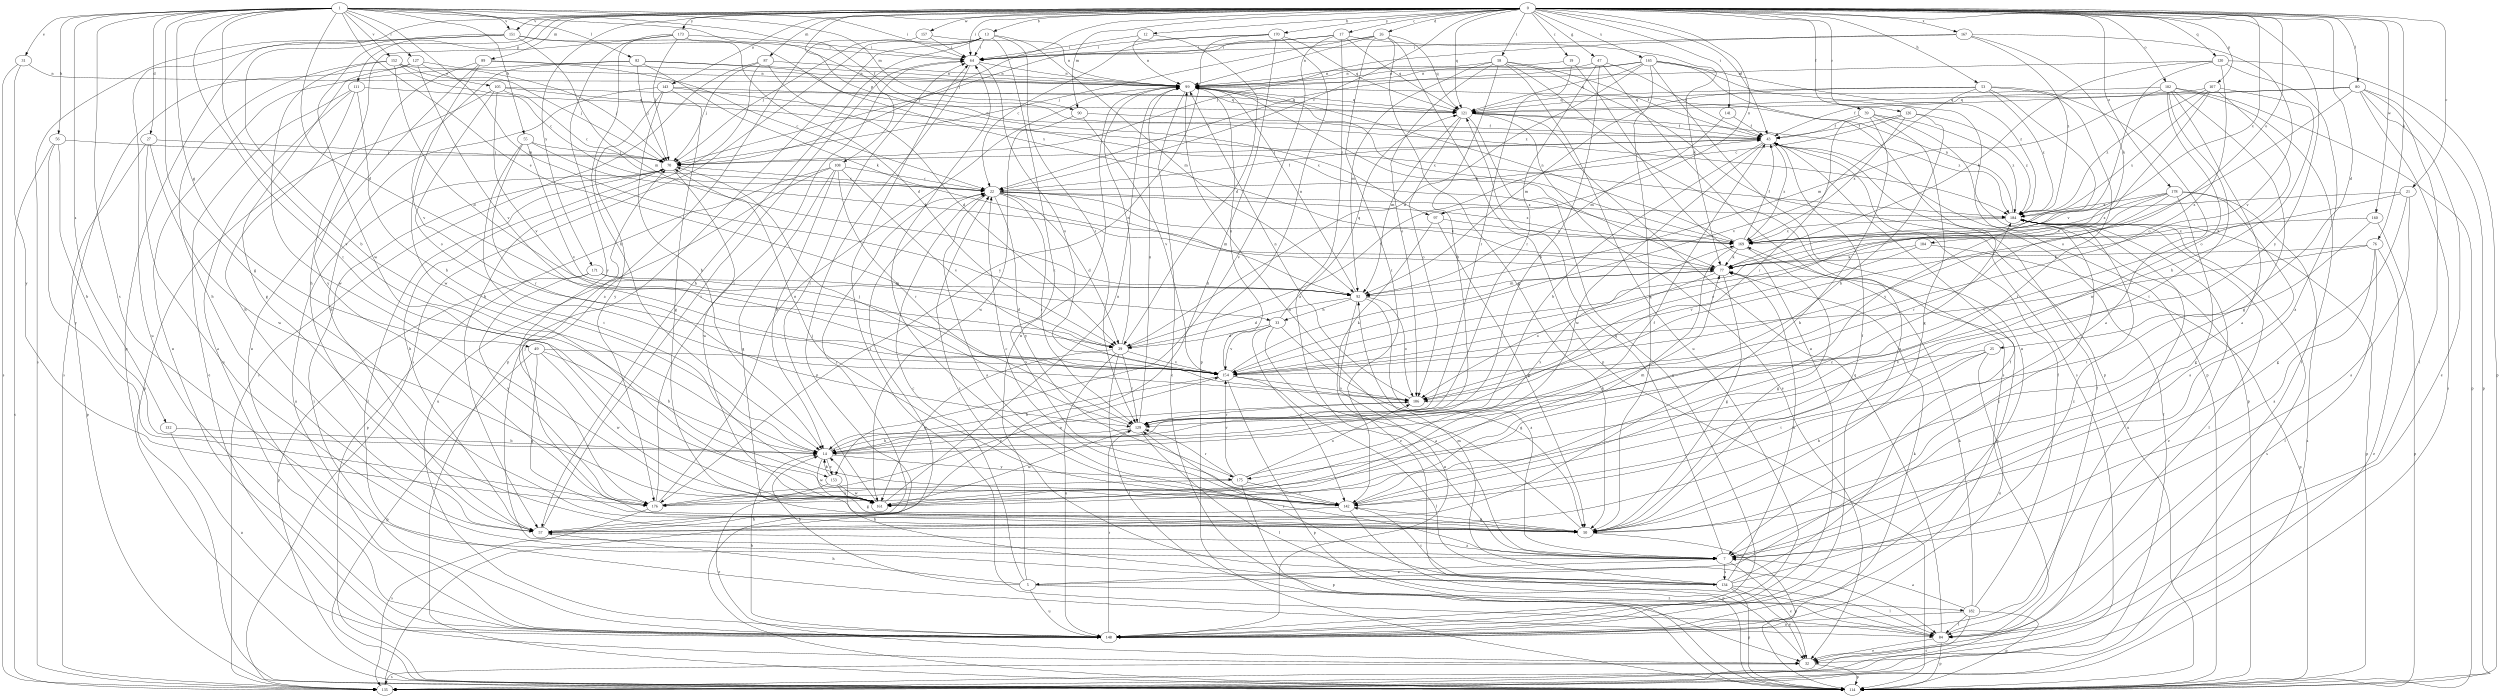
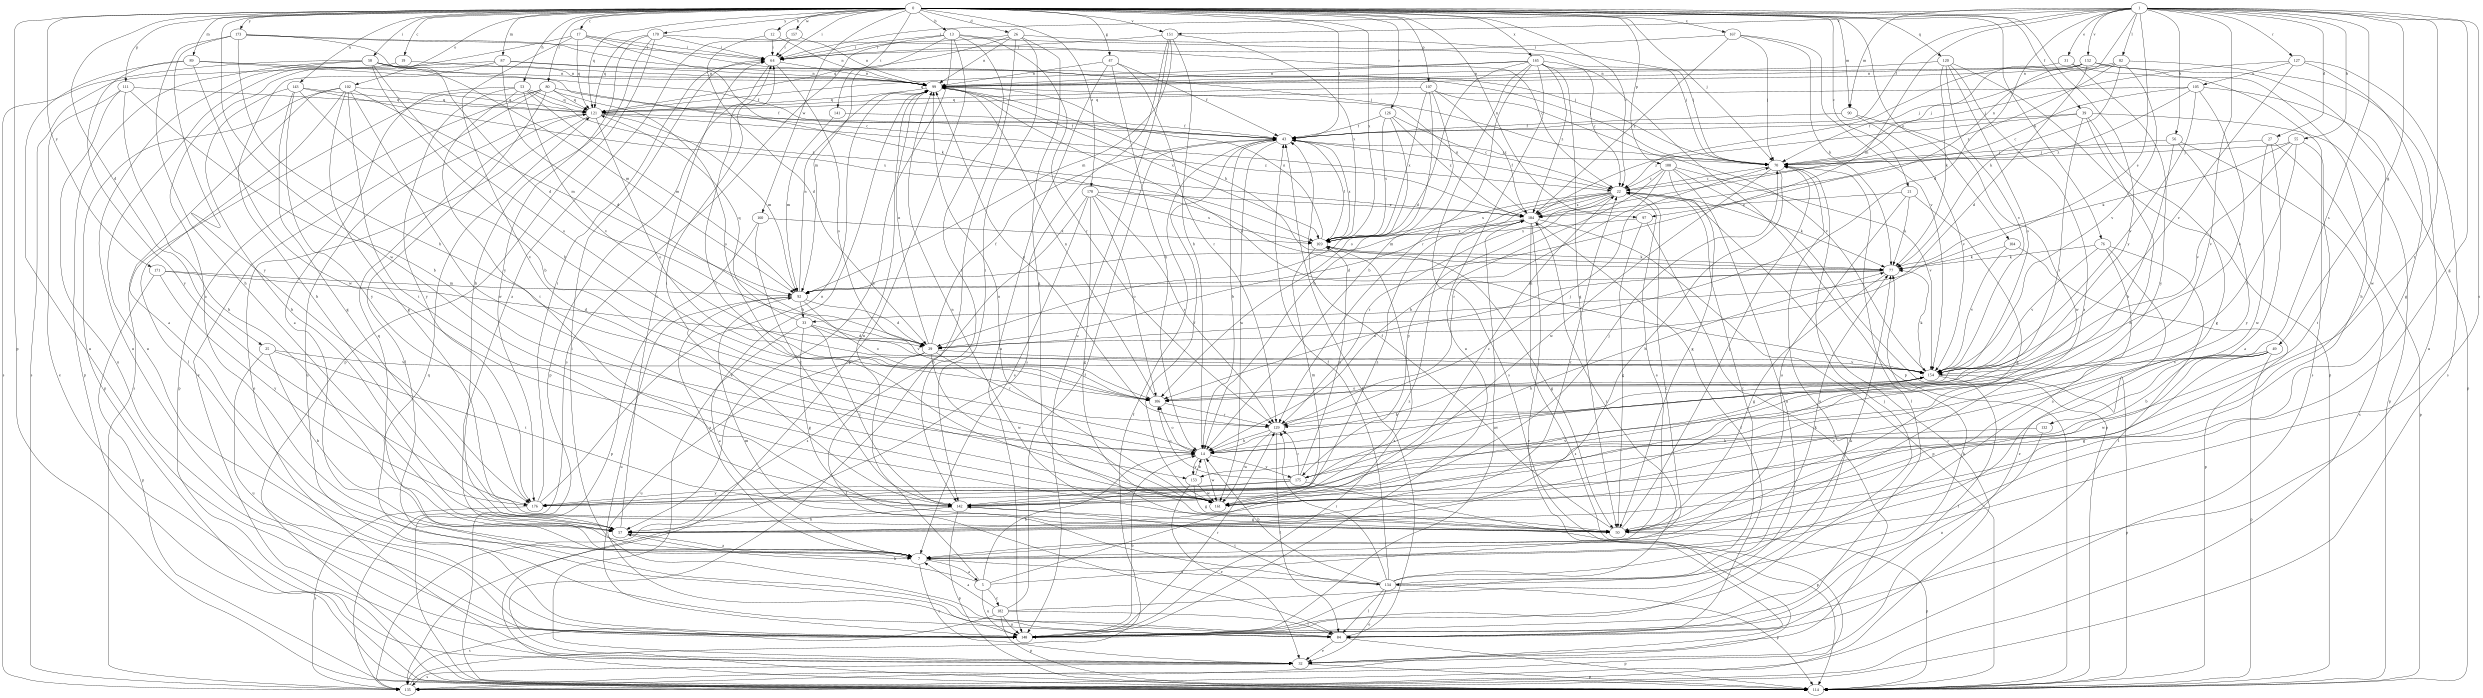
  strict digraph {
    fontname="Liberation Serif"
    node [fontname="Liberation Serif"]
    edge [fontname="Liberation Serif"]
    0
    12
    13
    17
    19
    21
    22
    25
    26
    39
    43
    47
    53
    58
    64
    70
    76
    80
    87
    89
    90
    97
    102
    104
    107
    108
    111
    114
    120
    121
    126
    141
    143
    151
    157
    160
    161
    165
    167
    169
    170
    171
    173
    175
    178
    29
    99
    92
    142
    57
    129
    135
    153
    7
    77
    148
    50
    184
    154
    14
    176
    106
    84
    n64 [label=32]
    1
    27
    31
    33
    49
    55
    56
    82
    127
    132
    134
    152
    105
    5
    182
    0 -> 12 [label=b]
    0 -> 13 [label=b]
    0 -> 17 [label=c]
    0 -> 19 [label=c]
    0 -> 21 [label=c]
    0 -> 22 [label=c]
    0 -> 25 [label=d]
    0 -> 26 [label=d]
    0 -> 39 [label=f]
    0 -> 43 [label=f]
    0 -> 47 [label=g]
    0 -> 53 [label=h]
    0 -> 58 [label=i]
    0 -> 64 [label=i]
    0 -> 70 [label=j]
    0 -> 76 [label=k]
    0 -> 80 [label=l]
    0 -> 87 [label=m]
    0 -> 89 [label=m]
    0 -> 90 [label=m]
    0 -> 97 [label=n]
    0 -> 102 [label=o]
    0 -> 104 [label=o]
    0 -> 107 [label=p]
    0 -> 108 [label=p]
    0 -> 111 [label=p]
    0 -> 114 [label=p]
    0 -> 120 [label=q]
    0 -> 121 [label=q]
    0 -> 126 [label=r]
    0 -> 141 [label=t]
    0 -> 143 [label=u]
    0 -> 151 [label=v]
    0 -> 157 [label=w]
    0 -> 160 [label=w]
    0 -> 161 [label=w]
    0 -> 165 [label=x]
    0 -> 167 [label=x]
    0 -> 169 [label=x]
    0 -> 170 [label=y]
    0 -> 171 [label=y]
    0 -> 173 [label=y]
    0 -> 175 [label=y]
    0 -> 178 [label=z]
    12 -> 64 [label=i]
    12 -> 29 [label=d]
    12 -> 99 [label=n]
    13 -> 64 [label=i]
    13 -> 70 [label=j]
    13 -> 114 [label=p]
    13 -> 92 [label=m]
    13 -> 142 [label=t]
    13 -> 57 [label=h]
    13 -> 129 [label=r]
    13 -> 135 [label=s]
    17 -> 64 [label=i]
    17 -> 70 [label=j]
    17 -> 121 [label=q]
    17 -> 153 [label=v]
    17 -> 7 [label=a]
    17 -> 77 [label=k]
    19 -> 99 [label=n]
-   19 -> 129 [label=r]
+   165 -> 129 [label=r]
    19 -> 148 [label=u]
    21 -> 7 [label=a]
    21 -> 77 [label=k]
    21 -> 50 [label=g]
    21 -> 184 [label=z]
    22 -> 43 [label=f]
    22 -> 169 [label=x]
    22 -> 175 [label=y]
    22 -> 29 [label=d]
    22 -> 92 [label=m]
    22 -> 129 [label=r]
    22 -> 7 [label=a]
    22 -> 77 [label=k]
    22 -> 184 [label=z]
    25 -> 142 [label=t]
    25 -> 57 [label=h]
    25 -> 148 [label=u]
    25 -> 154 [label=v]
    26 -> 64 [label=i]
    26 -> 70 [label=j]
    26 -> 114 [label=p]
    26 -> 121 [label=q]
    26 -> 99 [label=n]
    26 -> 142 [label=t]
    26 -> 50 [label=g]
    39 -> 43 [label=f]
    39 -> 114 [label=p]
    39 -> 57 [label=h]
    39 -> 129 [label=r]
    39 -> 50 [label=g]
    39 -> 184 [label=z]
    43 -> 70 [label=j]
    43 -> 161 [label=w]
    43 -> 169 [label=x]
    43 -> 14 [label=b]
    47 -> 43 [label=f]
    47 -> 99 [label=n]
    47 -> 129 [label=r]
    47 -> 148 [label=u]
    47 -> 14 [label=b]
    53 -> 121 [label=q]
    53 -> 92 [label=m]
    53 -> 142 [label=t]
    53 -> 7 [label=a]
    53 -> 184 [label=z]
    53 -> 154 [label=v]
    53 -> 176 [label=y]
    58 -> 43 [label=f]
    58 -> 114 [label=p]
    58 -> 99 [label=n]
    58 -> 92 [label=m]
    58 -> 135 [label=s]
    58 -> 148 [label=u]
    58 -> 14 [label=b]
    58 -> 106 [label=o]
    64 -> 114 [label=p]
    64 -> 99 [label=n]
    64 -> 106 [label=o]
    70 -> 22 [label=c]
    70 -> 161 [label=w]
    70 -> 57 [label=h]
    70 -> 148 [label=u]
    70 -> 84 [label=l]
    76 -> 7 [label=a]
    76 -> 77 [label=k]
    76 -> 154 [label=v]
    76 -> 84 [label=l]
    76 -> n64 [label=e]
    80 -> 43 [label=f]
    80 -> 114 [label=p]
    80 -> 121 [label=q]
    80 -> 135 [label=s]
    80 -> 106 [label=o]
    80 -> 84 [label=l]
    80 -> n64 [label=e]
    87 -> 70 [label=j]
    87 -> 29 [label=d]
    87 -> 99 [label=n]
    87 -> 57 [label=h]
    87 -> 135 [label=s]
    89 -> 22 [label=c]
    89 -> 161 [label=w]
    89 -> 99 [label=n]
    89 -> 148 [label=u]
    89 -> 176 [label=y]
    90 -> 43 [label=f]
    90 -> 161 [label=w]
    90 -> 154 [label=v]
    97 -> 169 [label=x]
    97 -> 50 [label=g]
    97 -> n64 [label=e]
    102 -> 114 [label=p]
    102 -> 121 [label=q]
    102 -> 161 [label=w]
    102 -> 92 [label=m]
    102 -> 142 [label=t]
    102 -> 7 [label=a]
    102 -> 50 [label=g]
    102 -> 84 [label=l]
    104 -> 114 [label=p]
    104 -> 77 [label=k]
    104 -> 154 [label=v]
    107 -> 121 [label=q]
    107 -> 169 [label=x]
    107 -> 184 [label=z]
    107 -> 154 [label=v]
    107 -> 14 [label=b]
    107 -> 106 [label=o]
    108 -> 22 [label=c]
    108 -> 114 [label=p]
    108 -> 129 [label=r]
    108 -> 148 [label=u]
    108 -> 50 [label=g]
    108 -> 154 [label=v]
    108 -> 14 [label=b]
    111 -> 121 [label=q]
    111 -> 57 [label=h]
    111 -> 148 [label=u]
    111 -> 14 [label=b]
    111 -> n64 [label=e]
    120 -> 114 [label=p]
    120 -> 99 [label=n]
    120 -> 7 [label=a]
    120 -> 77 [label=k]
    120 -> 154 [label=v]
    120 -> 106 [label=o]
    121 -> 43 [label=f]
    121 -> 92 [label=m]
    121 -> 148 [label=u]
    121 -> 184 [label=z]
    121 -> 106 [label=o]
    121 -> n64 [label=e]
    126 -> 22 [label=c]
    126 -> 43 [label=f]
    126 -> 169 [label=x]
    126 -> 184 [label=z]
    126 -> 14 [label=b]
    141 -> 43 [label=f]
    141 -> 92 [label=m]
    143 -> 121 [label=q]
    143 -> 169 [label=x]
    143 -> 57 [label=h]
    143 -> 50 [label=g]
    143 -> 14 [label=b]
    143 -> 176 [label=y]
    151 -> 64 [label=i]
    151 -> 169 [label=x]
    151 -> 92 [label=m]
    151 -> 135 [label=s]
    151 -> 148 [label=u]
    151 -> 14 [label=b]
    157 -> 64 [label=i]
    157 -> 99 [label=n]
    157 -> 7 [label=a]
    160 -> 114 [label=p]
    160 -> 169 [label=x]
    160 -> 142 [label=t]
    161 -> 43 [label=f]
    161 -> 64 [label=i]
    161 -> 99 [label=n]
    165 -> 22 [label=c]
    165 -> 114 [label=p]
    165 -> 121 [label=q]
    165 -> 29 [label=d]
    165 -> 99 [label=n]
    165 -> 135 [label=s]
    165 -> 148 [label=u]
    165 -> 50 [label=g]
    165 -> 184 [label=z]
    167 -> 64 [label=i]
    167 -> 70 [label=j]
    167 -> 77 [label=k]
    167 -> 184 [label=z]
    167 -> 154 [label=v]
    169 -> 43 [label=f]
    169 -> 161 [label=m]
    169 -> 99 [label=n]
    169 -> 77 [label=k]
    169 -> 50 [label=g]
    170 -> 22 [label=c]
    170 -> 64 [label=i]
    170 -> 114 [label=p]
    170 -> 121 [label=q]
    170 -> 57 [label=h]
    170 -> 176 [label=y]
    171 -> 114 [label=p]
    171 -> 29 [label=d]
    171 -> 92 [label=m]
    171 -> 176 [label=y]
    173 -> 64 [label=i]
    173 -> 70 [label=j]
    173 -> 29 [label=d]
    173 -> 57 [label=h]
    173 -> 14 [label=b]
    173 -> 176 [label=y]
    175 -> 114 [label=p]
    175 -> 169 [label=x]
    175 -> 142 [label=t]
    175 -> 129 [label=r]
    175 -> 154 [label=v]
    175 -> 176 [label=y]
    175 -> 106 [label=o]
    178 -> 169 [label=x]
    178 -> 129 [label=r]
    178 -> 135 [label=s]
    178 -> 7 [label=a]
    178 -> 50 [label=g]
    178 -> 184 [label=z]
    178 -> 106 [label=o]
    29 -> 43 [label=f]
    29 -> 161 [label=w]
    29 -> 99 [label=n]
    29 -> 129 [label=r]
    29 -> 148 [label=u]
    29 -> 154 [label=v]
    29 -> 84 [label=l]
    99 -> 121 [label=q]
    99 -> 169 [label=x]
    99 -> 77 [label=k]
    99 -> n64 [label=e]
    92 -> 29 [label=d]
    92 -> 99 [label=n]
    92 -> 7 [label=a]
    92 -> 148 [label=u]
    92 -> 106 [label=o]
    92 -> 33 [label=h]
    142 -> 22 [label=c]
    142 -> 64 [label=i]
    142 -> 70 [label=j]
    142 -> 114 [label=p]
    142 -> 57 [label=h]
    142 -> 50 [label=g]
    142 -> 184 [label=z]
    57 -> 22 [label=c]
    57 -> 64 [label=i]
    57 -> 7 [label=a]
    129 -> 70 [label=j]
    129 -> 161 [label=w]
    129 -> 99 [label=n]
    129 -> 14 [label=b]
    129 -> 84 [label=l]
    135 -> 22 [label=c]
    135 -> 43 [label=f]
    153 -> 161 [label=w]
    153 -> 50 [label=g]
    153 -> 14 [label=b]
    153 -> n64 [label=e]
    7 -> 121 [label=q]
    7 -> n64 [label=e]
    7 -> 134 [label=s]
    7 -> 5 [label=a]
    77 -> 92 [label=m]
    77 -> 50 [label=g]
    77 -> 106 [label=o]
    148 -> 70 [label=j]
    148 -> 169 [label=x]
    148 -> 129 [label=r]
    148 -> 77 [label=k]
    148 -> 14 [label=b]
    50 -> 43 [label=f]
    50 -> 70 [label=j]
    50 -> 114 [label=p]
    50 -> 99 [label=n]
    184 -> 114 [label=p]
    184 -> 169 [label=x]
    184 -> 99 [label=n]
    184 -> 135 [label=s]
    184 -> 148 [label=u]
    184 -> 84 [label=l]
    184 -> n64 [label=e]
    154 -> 114 [label=p]
    154 -> 99 [label=n]
    154 -> 77 [label=k]
    154 -> 14 [label=b]
    154 -> 106 [label=o]
    154 -> 84 [label=l]
    14 -> 161 [label=w]
    14 -> 175 [label=y]
    14 -> 153 [label=v]
    14 -> 106 [label=o]
    176 -> 64 [label=i]
    176 -> 99 [label=n]
    176 -> 135 [label=s]
    176 -> 77 [label=k]
    176 -> 154 [label=v]
    106 -> 99 [label=n]
    106 -> 129 [label=r]
    84 -> 43 [label=f]
    84 -> 64 [label=i]
    84 -> 114 [label=p]
    84 -> 121 [label=q]
    84 -> n64 [label=e]
    n64 -> 114 [label=p]
    n64 -> 135 [label=s]
    1 -> 43 [label=f]
    1 -> 64 [label=i]
    1 -> 90 [label=m]
    1 -> 97 [label=n]
    1 -> 151 [label=v]
    1 -> 29 [label=d]
    1 -> 92 [label=m]
    1 -> 142 [label=t]
    1 -> 153 [label=v]
    1 -> 50 [label=g]
    1 -> 27 [label=d]
    1 -> 31 [label=e]
    1 -> 33 [label=e]
    1 -> 49 [label=g]
    1 -> 55 [label=h]
    1 -> 56 [label=h]
    1 -> 82 [label=l]
    1 -> 127 [label=r]
    1 -> 132 [label=s]
    1 -> 134 [label=s]
    1 -> 152 [label=v]
    27 -> 70 [label=j]
    27 -> 114 [label=p]
    27 -> 161 [label=w]
    27 -> 7 [label=a]
    31 -> 99 [label=n]
    31 -> 135 [label=s]
    31 -> 176 [label=y]
    33 -> 121 [label=q]
    33 -> 29 [label=d]
    33 -> 142 [label=t]
    33 -> 7 [label=a]
    33 -> 50 [label=g]
    33 -> 154 [label=v]
    49 -> 114 [label=p]
    49 -> 161 [label=w]
    49 -> 50 [label=g]
    49 -> 154 [label=v]
    49 -> 14 [label=b]
    55 -> 70 [label=j]
    55 -> 142 [label=t]
    55 -> 129 [label=r]
    55 -> 77 [label=k]
    55 -> 154 [label=v]
    56 -> 70 [label=j]
    56 -> 135 [label=s]
    56 -> 14 [label=b]
    56 -> 176 [label=y]
    82 -> 70 [label=j]
    82 -> 99 [label=n]
    82 -> 77 [label=k]
    82 -> 148 [label=u]
    82 -> 184 [label=z]
    82 -> 154 [label=v]
    127 -> 70 [label=j]
    127 -> 135 [label=s]
    127 -> 50 [label=g]
    127 -> 154 [label=v]
    127 -> 105 [label=o]
    132 -> 148 [label=u]
    132 -> 14 [label=b]
    134 -> 22 [label=c]
    134 -> 43 [label=f]
    134 -> 114 [label=p]
    134 -> 92 [label=m]
    134 -> 142 [label=t]
    134 -> 129 [label=r]
    134 -> 77 [label=k]
    134 -> 184 [label=z]
    134 -> 14 [label=b]
    134 -> 84 [label=l]
    134 -> n64 [label=e]
    152 -> 22 [label=c]
    152 -> 70 [label=j]
    152 -> 161 [label=w]
    152 -> 29 [label=d]
    152 -> 99 [label=n]
    152 -> 57 [label=h]
    105 -> 22 [label=c]
    105 -> 114 [label=p]
    105 -> 121 [label=q]
    105 -> 184 [label=z]
    105 -> 154 [label=v]
    105 -> 106 [label=o]
    5 -> 22 [label=c]
    5 -> 99 [label=n]
    5 -> 57 [label=h]
    5 -> 148 [label=u]
    5 -> 184 [label=z]
    5 -> 14 [label=b]
    5 -> 182 [label=z]
    182 -> 43 [label=f]
    182 -> 114 [label=p]
    182 -> 135 [label=s]
    182 -> 7 [label=a]
    182 -> 77 [label=k]
    182 -> 148 [label=u]
    182 -> 84 [label=l]
  }
